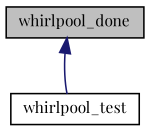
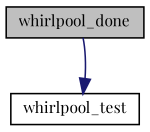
  digraph {
    rankdir=TB
    fontname="Playfair Display"
    node [color=black fontname="Playfair Display" fontsize=10 shape=record style=filled]
    n1 [fillcolor=grey75 fontcolor=black height=0.2 label=whirlpool_done width=0.4]
    n2 [fillcolor=white height=0.2 label=whirlpool_test width=0.4]
-   n1 -> n2 [color=midnightblue dir=back fontname="Playfair Display" fontsize=10 labelfontname=Helvetica labelfontsize=10 style=solid]
+   n2 -> n1 [color=midnightblue dir=back fontname="Playfair Display" fontsize=10 labelfontname=Helvetica labelfontsize=10 style=solid]
  }
